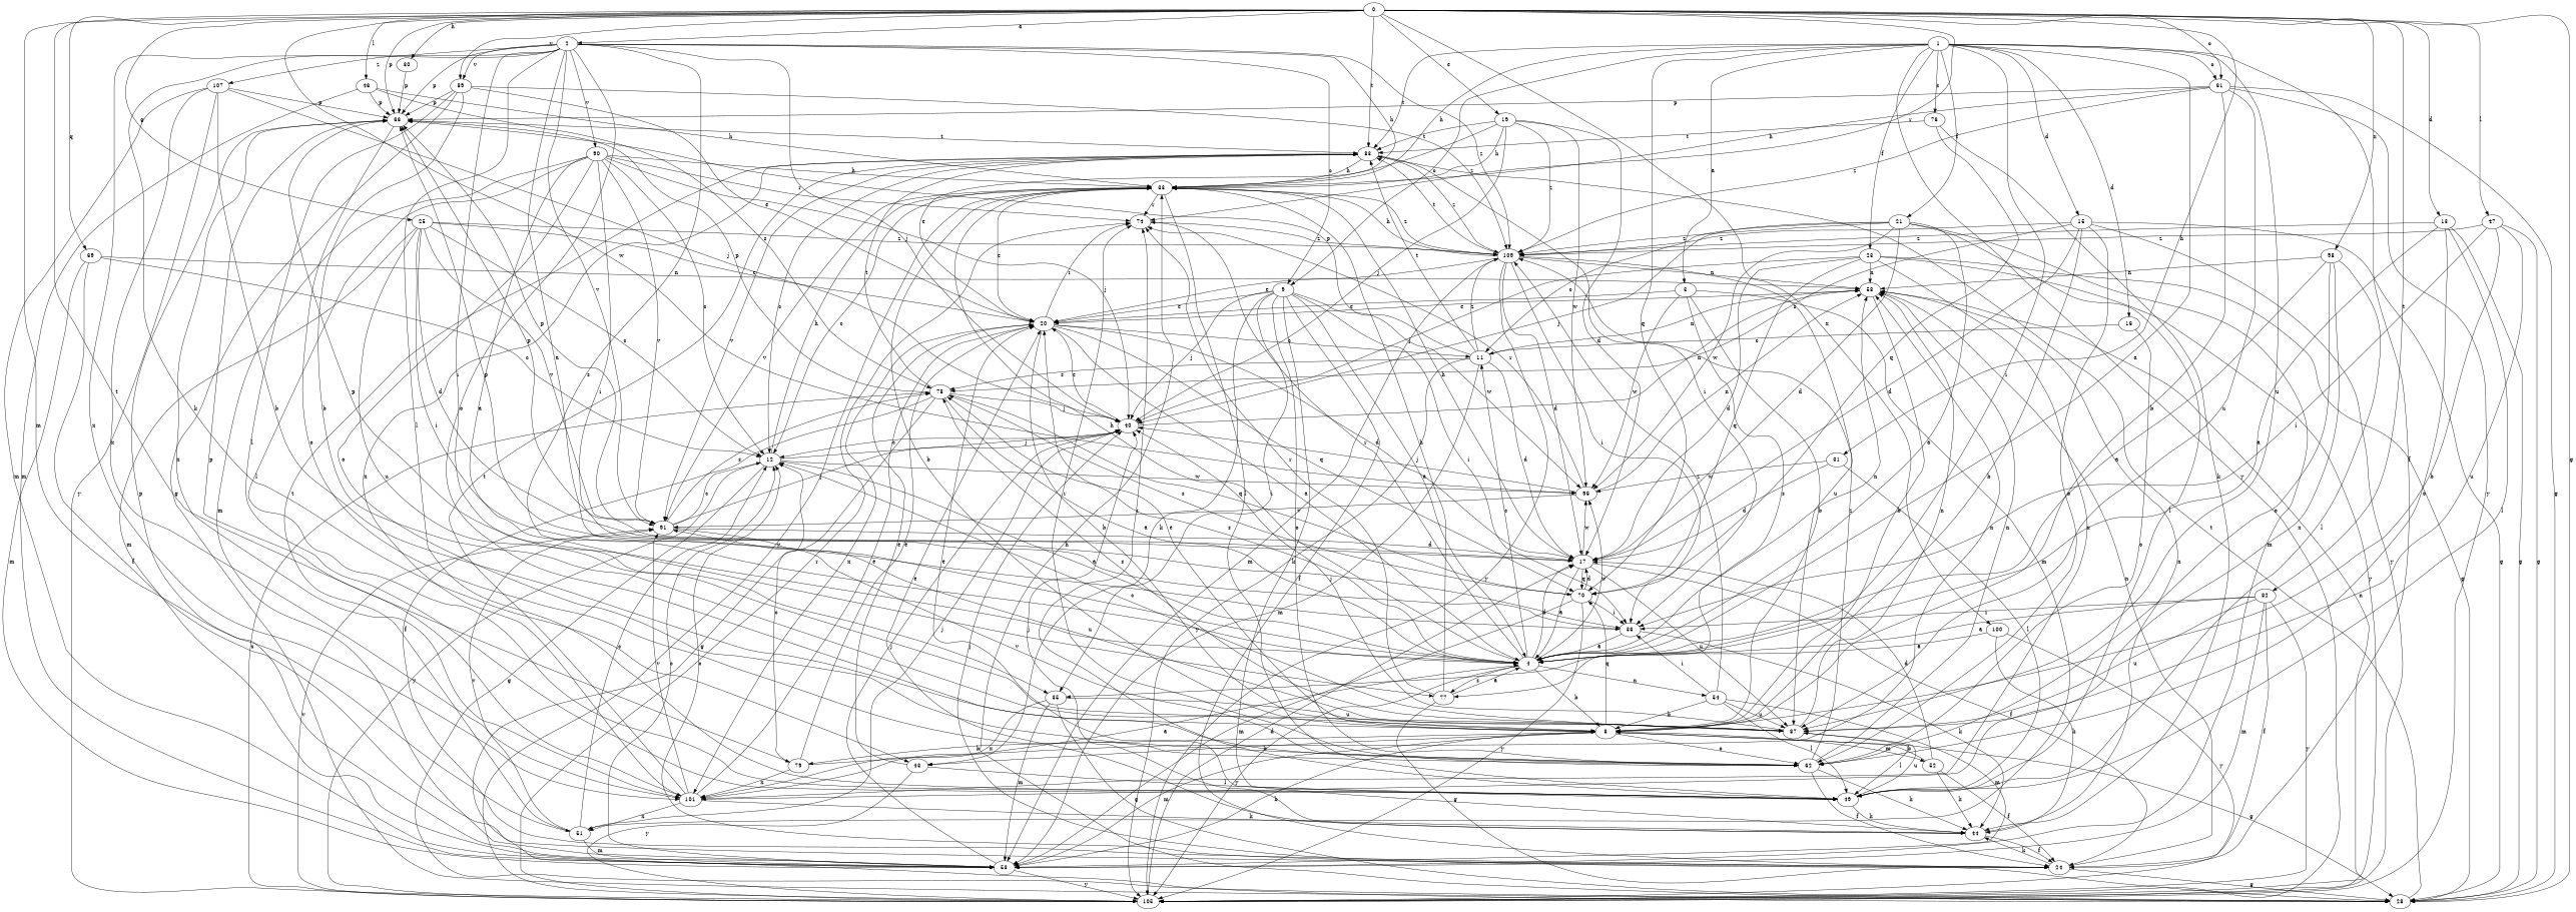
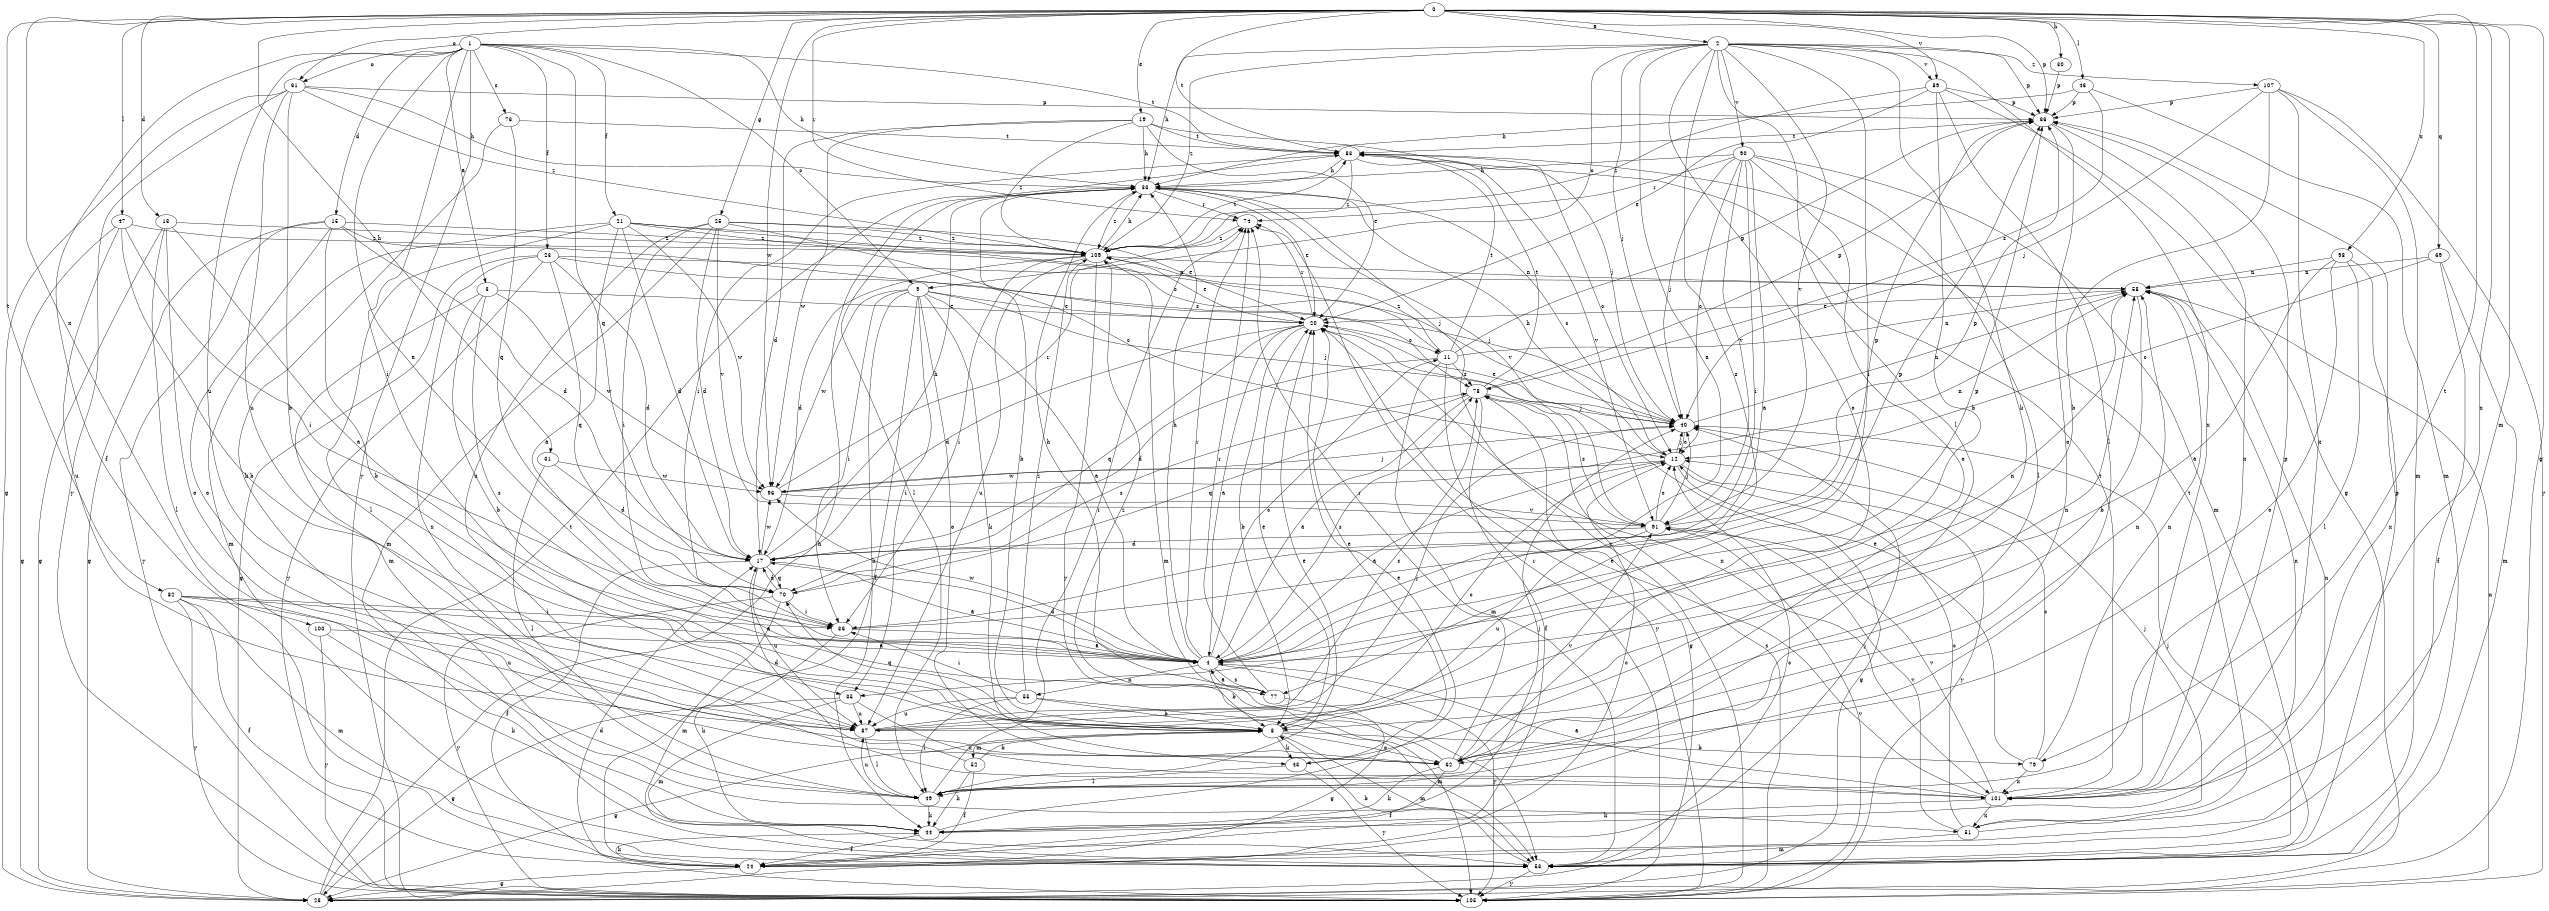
  strict digraph {
    0
    2
    13
    19
    25
    28
    30
    31
    46
    47
    51
    61
    66
    69
    74
    79
    82
    83
    89
    96
    98
    100
    1
    3
    4
    9
    15
-   16
    21
    23
    24
    33
    35
    70
    76
    87
    105
    40
    43
    49
    62
    77
    90
    91
    101
    107
    109
    20
    17
    53
    36
    12
    78
    8
    58
    44
    11
-   54
+   54 [label=55]
    52
    0 -> 2 [label=a]
    0 -> 13 [label=d]
    0 -> 19 [label=e]
    0 -> 25 [label=g]
    0 -> 28 [label=g]
    0 -> 30 [label=h]
    0 -> 31 [label=h]
    0 -> 46 [label=l]
    0 -> 47 [label=l]
    0 -> 51 [label=m]
    0 -> 61 [label=o]
    0 -> 66 [label=p]
    0 -> 69 [label=q]
    0 -> 74 [label=r]
    0 -> 79 [label=t]
    0 -> 82 [label=t]
    0 -> 83 [label=t]
    0 -> 89 [label=v]
    0 -> 96 [label=w]
    0 -> 98 [label=x]
    0 -> 100 [label=x]
    2 -> 66 [label=p]
    2 -> 89 [label=v]
    2 -> 4 [label=a]
    2 -> 9 [label=c]
    2 -> 33 [label=h]
    2 -> 35 [label=i]
    2 -> 40 [label=j]
    2 -> 43 [label=k]
    2 -> 49 [label=l]
    2 -> 62 [label=o]
    2 -> 77 [label=s]
    2 -> 90 [label=v]
    2 -> 91 [label=v]
    2 -> 101 [label=x]
    2 -> 107 [label=z]
    2 -> 109 [label=z]
    13 -> 28 [label=g]
    13 -> 4 [label=a]
    13 -> 49 [label=l]
    13 -> 62 [label=o]
    13 -> 109 [label=z]
    19 -> 83 [label=t]
    19 -> 96 [label=w]
    19 -> 33 [label=h]
    19 -> 40 [label=j]
    19 -> 109 [label=z]
    19 -> 20 [label=e]
    19 -> 17 [label=d]
    25 -> 87 [label=u]
    25 -> 91 [label=v]
    25 -> 109 [label=z]
    25 -> 20 [label=e]
    25 -> 17 [label=d]
    25 -> 53 [label=m]
    25 -> 36 [label=i]
    25 -> 12 [label=c]
    28 -> 83 [label=t]
    28 -> 33 [label=h]
    30 -> 66 [label=p]
    31 -> 96 [label=w]
    31 -> 49 [label=l]
    31 -> 17 [label=d]
    46 -> 66 [label=p]
    46 -> 33 [label=h]
    46 -> 53 [label=m]
    46 -> 78 [label=s]
    47 -> 28 [label=g]
    47 -> 87 [label=u]
    47 -> 109 [label=z]
    47 -> 36 [label=i]
    47 -> 8 [label=b]
    51 -> 83 [label=t]
    51 -> 40 [label=j]
    51 -> 91 [label=v]
    51 -> 53 [label=m]
    51 -> 12 [label=c]
    61 -> 28 [label=g]
    61 -> 66 [label=p]
    61 -> 33 [label=h]
    61 -> 87 [label=u]
    61 -> 105 [label=y]
    61 -> 109 [label=z]
    61 -> 8 [label=b]
    66 -> 83 [label=t]
    66 -> 62 [label=o]
    66 -> 101 [label=x]
    69 -> 24 [label=f]
    69 -> 53 [label=m]
    69 -> 12 [label=c]
    69 -> 58 [label=n]
    74 -> 109 [label=z]
    79 -> 101 [label=x]
    79 -> 20 [label=e]
    79 -> 12 [label=c]
    79 -> 58 [label=n]
    82 -> 4 [label=a]
    82 -> 24 [label=f]
    82 -> 87 [label=u]
    82 -> 105 [label=y]
    82 -> 53 [label=m]
    82 -> 36 [label=i]
    83 -> 33 [label=h]
    83 -> 91 [label=v]
-   83 -> 101 [label=x]
+   0 -> 101 [label=x]
    83 -> 109 [label=z]
    83 -> 36 [label=i]
    83 -> 12 [label=c]
    89 -> 28 [label=g]
    89 -> 66 [label=p]
    89 -> 49 [label=l]
    89 -> 109 [label=z]
    89 -> 20 [label=e]
    89 -> 8 [label=b]
    96 -> 74 [label=r]
    96 -> 40 [label=j]
    96 -> 91 [label=v]
    96 -> 58 [label=n]
    98 -> 4 [label=a]
    98 -> 49 [label=l]
    98 -> 62 [label=o]
    98 -> 101 [label=x]
    98 -> 58 [label=n]
    100 -> 4 [label=a]
    100 -> 105 [label=y]
    100 -> 44 [label=k]
    1 -> 61 [label=o]
    1 -> 83 [label=t]
    1 -> 3 [label=a]
    1 -> 4 [label=a]
    1 -> 9 [label=c]
    1 -> 15 [label=d]
-   1 -> 16 [label=d]
    1 -> 21 [label=f]
    1 -> 23 [label=f]
    1 -> 24 [label=f]
    1 -> 33 [label=h]
    1 -> 35 [label=i]
    1 -> 70 [label=q]
    1 -> 76 [label=s]
    1 -> 87 [label=u]
    1 -> 105 [label=y]
    3 -> 51 [label=m]
    3 -> 96 [label=w]
    3 -> 77 [label=s]
    3 -> 20 [label=e]
    3 -> 8 [label=b]
    4 -> 66 [label=p]
    4 -> 74 [label=r]
    4 -> 96 [label=w]
    4 -> 33 [label=h]
    4 -> 105 [label=y]
    4 -> 77 [label=s]
    4 -> 17 [label=d]
    4 -> 78 [label=s]
    4 -> 8 [label=b]
    4 -> 58 [label=n]
    4 -> 11 [label=c]
    4 -> 54 [label=n]
    9 -> 96 [label=w]
    9 -> 4 [label=a]
    9 -> 24 [label=f]
    9 -> 35 [label=i]
    9 -> 40 [label=j]
    9 -> 43 [label=k]
    9 -> 62 [label=o]
    9 -> 20 [label=e]
    9 -> 36 [label=i]
    9 -> 44 [label=k]
    15 -> 28 [label=g]
    15 -> 105 [label=y]
    15 -> 62 [label=o]
    15 -> 109 [label=z]
    15 -> 17 [label=d]
    15 -> 78 [label=s]
    15 -> 8 [label=b]
-   16 -> 62 [label=o]
-   16 -> 11 [label=c]
    21 -> 96 [label=w]
    21 -> 4 [label=a]
    21 -> 40 [label=j]
    21 -> 49 [label=l]
    21 -> 109 [label=z]
    21 -> 17 [label=d]
    21 -> 53 [label=m]
    21 -> 11 [label=c]
    23 -> 28 [label=g]
    23 -> 70 [label=q]
    23 -> 105 [label=y]
    23 -> 40 [label=j]
    23 -> 101 [label=x]
    23 -> 17 [label=d]
    23 -> 58 [label=n]
    24 -> 28 [label=g]
    24 -> 40 [label=j]
    24 -> 12 [label=c]
    24 -> 58 [label=n]
    24 -> 44 [label=k]
    33 -> 74 [label=r]
    33 -> 105 [label=y]
    33 -> 49 [label=l]
    33 -> 91 [label=v]
    33 -> 109 [label=z]
    33 -> 20 [label=e]
    33 -> 12 [label=c]
    33 -> 8 [label=b]
    35 -> 28 [label=g]
    35 -> 87 [label=u]
    35 -> 101 [label=x]
    35 -> 53 [label=m]
    70 -> 105 [label=y]
    70 -> 17 [label=d]
    70 -> 53 [label=m]
    70 -> 36 [label=i]
    70 -> 78 [label=s]
    76 -> 83 [label=t]
    76 -> 70 [label=q]
    76 -> 44 [label=k]
    87 -> 40 [label=j]
    87 -> 49 [label=l]
    87 -> 12 [label=c]
    87 -> 78 [label=s]
    87 -> 58 [label=n]
    105 -> 74 [label=r]
    105 -> 91 [label=v]
    105 -> 17 [label=d]
    105 -> 78 [label=s]
    105 -> 58 [label=n]
    40 -> 20 [label=e]
    40 -> 12 [label=c]
    40 -> 58 [label=n]
    43 -> 105 [label=y]
    43 -> 49 [label=l]
    43 -> 20 [label=e]
    49 -> 74 [label=r]
    49 -> 87 [label=u]
    49 -> 20 [label=e]
    49 -> 44 [label=k]
    62 -> 74 [label=r]
    62 -> 24 [label=f]
    62 -> 91 [label=v]
    62 -> 109 [label=z]
    62 -> 58 [label=n]
    62 -> 44 [label=k]
    77 -> 28 [label=g]
    77 -> 74 [label=r]
    77 -> 4 [label=a]
    77 -> 33 [label=h]
    90 -> 74 [label=r]
    90 -> 4 [label=a]
    90 -> 33 [label=h]
    90 -> 40 [label=j]
    90 -> 49 [label=l]
    90 -> 62 [label=o]
    90 -> 91 [label=v]
    90 -> 53 [label=m]
    90 -> 36 [label=i]
    90 -> 12 [label=c]
    91 -> 66 [label=p]
    91 -> 87 [label=u]
    91 -> 40 [label=j]
    91 -> 17 [label=d]
    91 -> 12 [label=c]
    91 -> 78 [label=s]
    101 -> 51 [label=x]
    101 -> 66 [label=p]
    101 -> 83 [label=t]
    101 -> 4 [label=a]
    101 -> 91 [label=v]
    101 -> 20 [label=e]
    101 -> 44 [label=k]
    107 -> 66 [label=p]
    107 -> 105 [label=y]
    107 -> 40 [label=j]
    107 -> 101 [label=x]
    107 -> 53 [label=m]
    107 -> 8 [label=b]
    109 -> 83 [label=t]
    109 -> 33 [label=h]
    109 -> 87 [label=u]
    109 -> 105 [label=y]
-   109 -> 20 [label=e]
+   20 -> 109 [label=e]
    109 -> 17 [label=d]
    109 -> 53 [label=m]
    109 -> 36 [label=i]
    109 -> 58 [label=n]
    20 -> 74 [label=r]
    20 -> 4 [label=a]
    20 -> 70 [label=q]
    20 -> 101 [label=x]
    20 -> 17 [label=d]
    20 -> 8 [label=b]
    20 -> 11 [label=c]
    17 -> 66 [label=p]
    17 -> 96 [label=w]
    17 -> 4 [label=a]
    17 -> 24 [label=f]
    17 -> 33 [label=h]
    17 -> 70 [label=q]
    17 -> 87 [label=u]
    53 -> 66 [label=p]
    53 -> 105 [label=y]
    53 -> 40 [label=j]
    53 -> 12 [label=c]
    53 -> 8 [label=b]
    36 -> 66 [label=p]
    36 -> 4 [label=a]
    36 -> 44 [label=k]
    12 -> 28 [label=g]
    12 -> 96 [label=w]
    12 -> 4 [label=a]
    12 -> 33 [label=h]
    12 -> 105 [label=y]
    12 -> 40 [label=j]
    78 -> 28 [label=g]
    78 -> 66 [label=p]
    78 -> 83 [label=t]
    78 -> 4 [label=a]
    78 -> 24 [label=f]
    78 -> 70 [label=q]
    78 -> 40 [label=j]
    8 -> 28 [label=g]
    8 -> 79 [label=b]
    8 -> 70 [label=q]
    8 -> 43 [label=k]
    8 -> 62 [label=o]
    8 -> 20 [label=e]
    8 -> 53 [label=m]
    8 -> 52 [label=m]
    58 -> 20 [label=e]
    58 -> 8 [label=b]
    44 -> 24 [label=f]
    44 -> 40 [label=j]
    44 -> 20 [label=e]
    44 -> 58 [label=n]
    11 -> 66 [label=p]
    11 -> 83 [label=t]
    11 -> 105 [label=y]
    11 -> 109 [label=z]
    11 -> 17 [label=d]
    11 -> 53 [label=m]
    11 -> 78 [label=s]
    11 -> 58 [label=n]
    54 -> 87 [label=u]
    54 -> 49 [label=l]
    54 -> 109 [label=z]
    54 -> 53 [label=m]
    54 -> 36 [label=i]
    54 -> 8 [label=b]
    52 -> 24 [label=f]
    52 -> 17 [label=d]
    52 -> 8 [label=b]
    52 -> 44 [label=k]
  }
